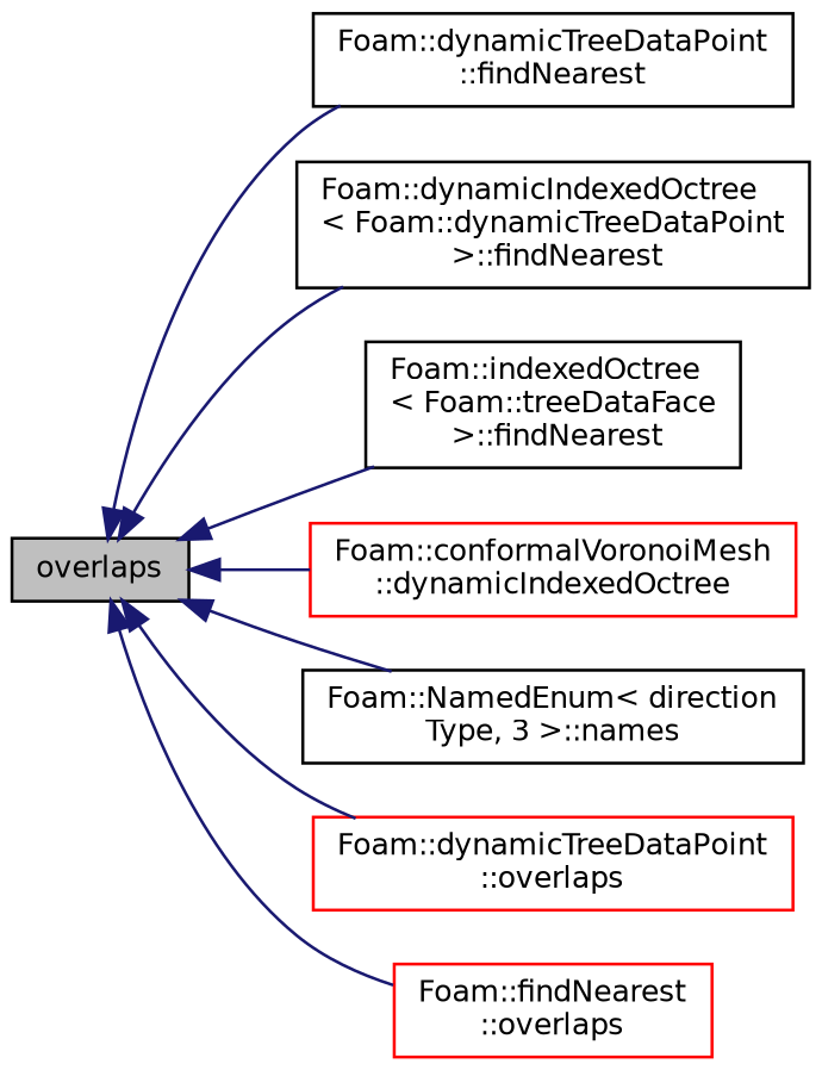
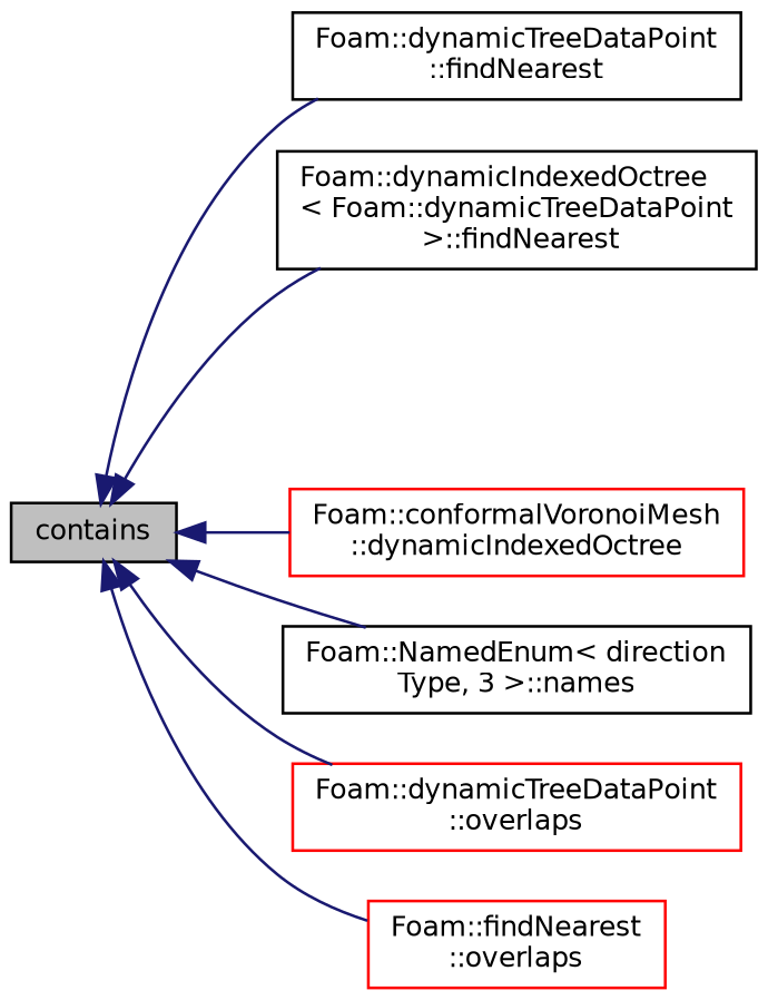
  digraph {
    rankdir=LR
    node [color=black fontname=Helvetica fontsize=10 shape=record]
    edge [color=midnightblue dir=back fontname=Helvetica fontsize=10 labelfontname=Helvetica labelfontsize=10 style=solid]
-   n1 [fillcolor=grey75 fontcolor=black height=0.2 label=overlaps style=filled width=0.4]
+   n1 [fillcolor=grey75 fontcolor=black height=0.2 label=contains style=filled width=0.4]
    n2 [height=0.2 label="Foam::dynamicTreeDataPoint\l::findNearest" width=0.4]
    n3 [height=0.2 label="Foam::dynamicIndexedOctree\l\< Foam::dynamicTreeDataPoint\l \>::findNearest" width=0.4]
-   n4 [height=0.2 label="Foam::indexedOctree\l\< Foam::treeDataFace\l \>::findNearest" width=0.4]
    n5 [color=red height=0.2 label="Foam::conformalVoronoiMesh\l::dynamicIndexedOctree" width=0.4]
    n6 [height=0.2 label="Foam::NamedEnum\< direction\lType, 3 \>::names" width=0.4]
    n7 [color=red height=0.2 label="Foam::dynamicTreeDataPoint\l::overlaps" width=0.4]
    n8 [color=red height=0.2 label="Foam::findNearest\l::overlaps" width=0.4]
    n1 -> n2
    n1 -> n3
-   n1 -> n4
    n1 -> n5
    n1 -> n6
    n1 -> n7
    n1 -> n8
  }
